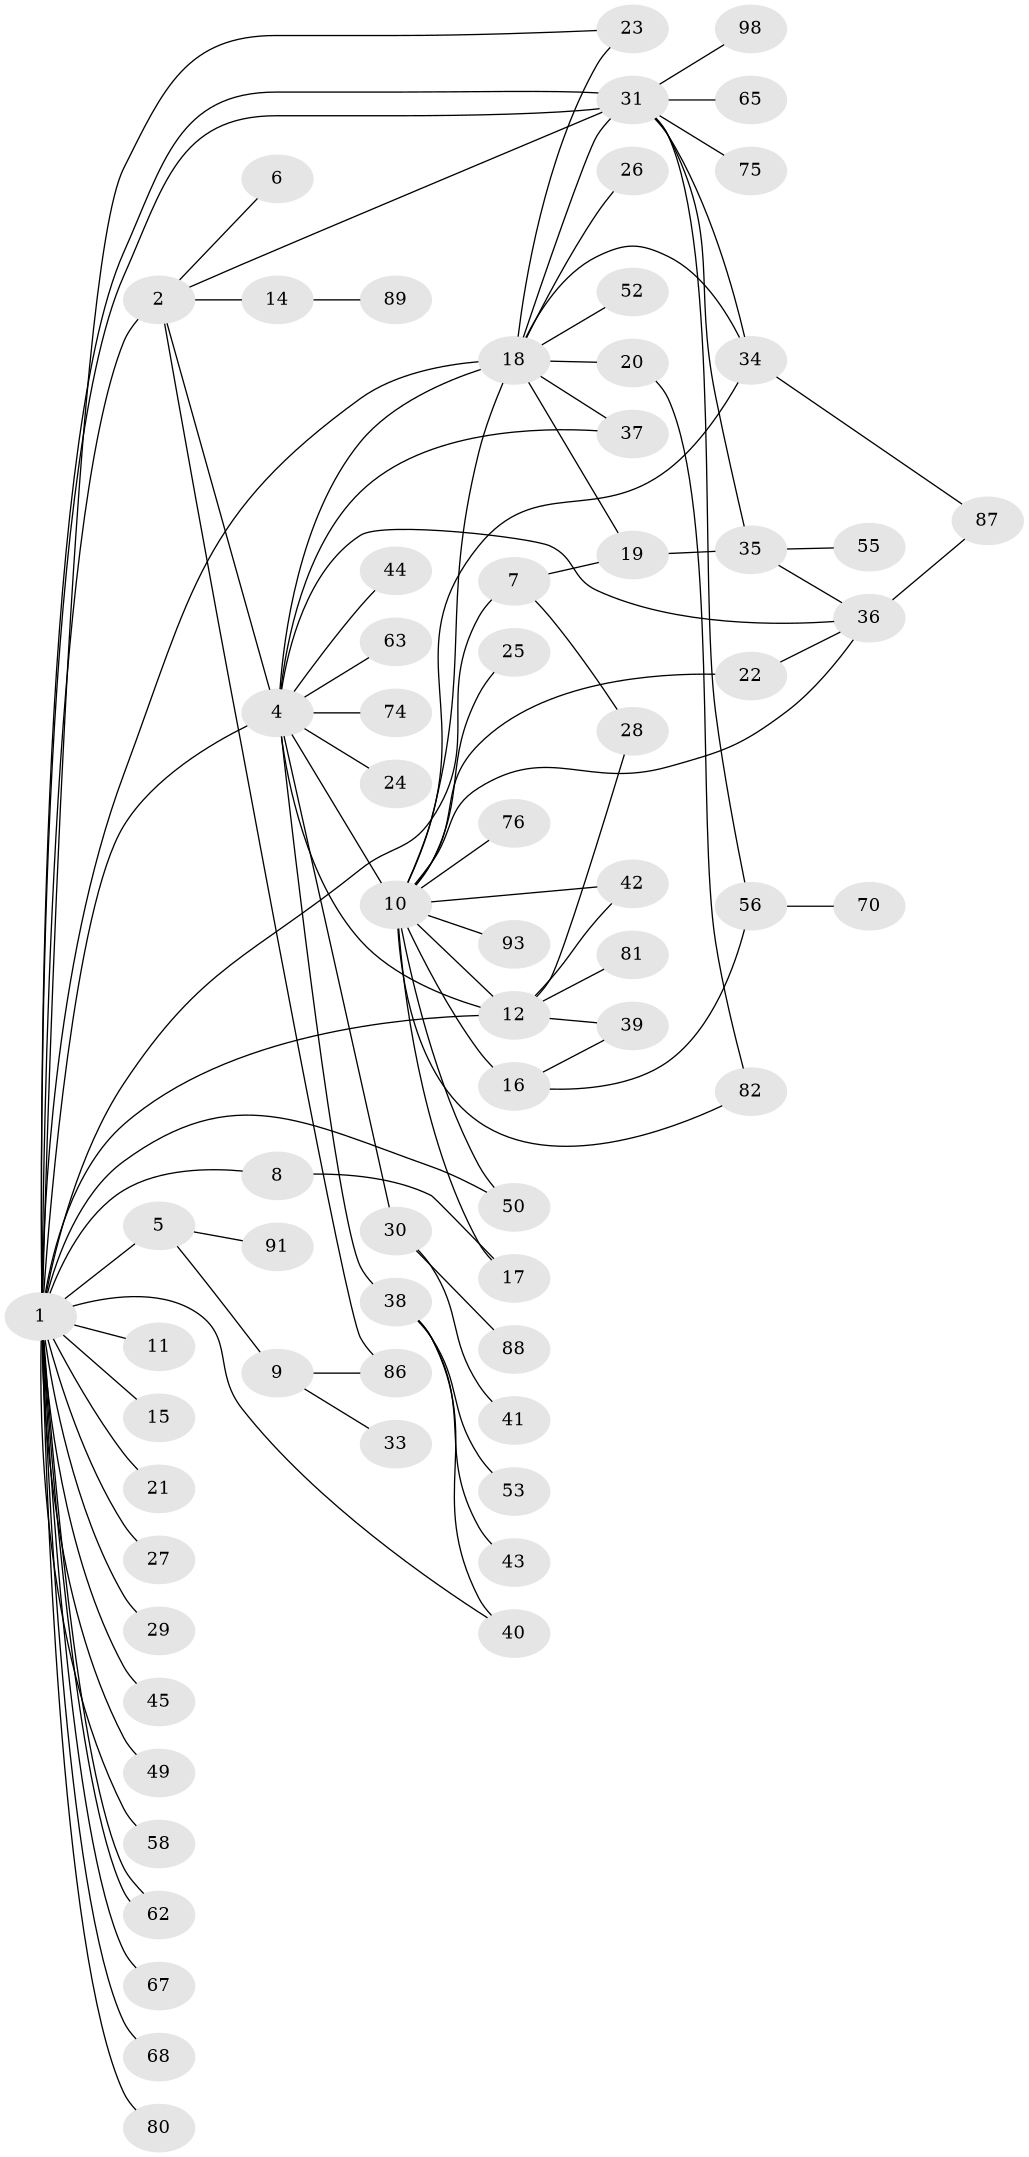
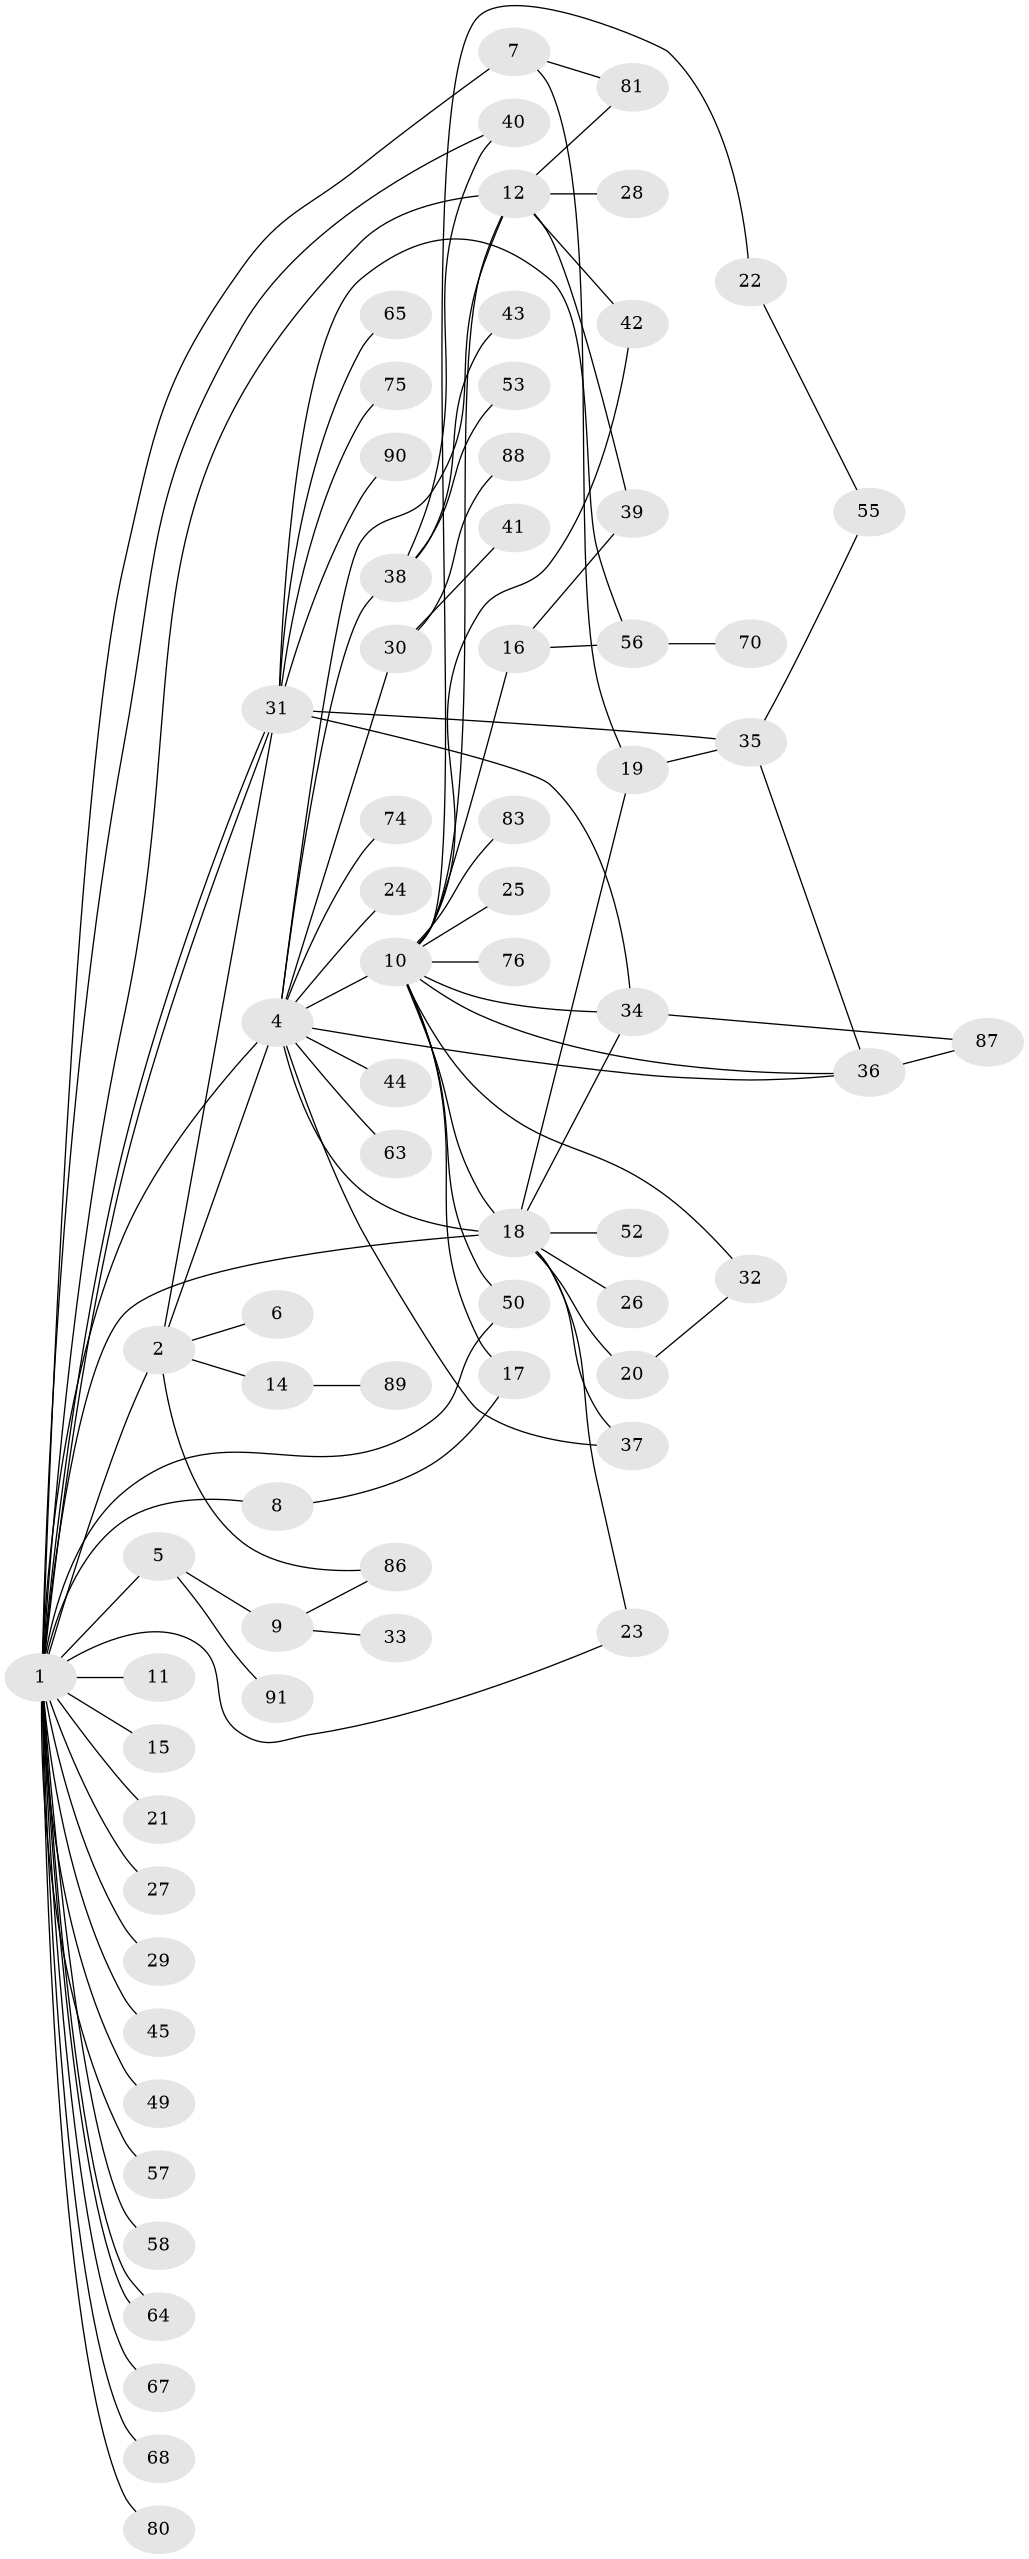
  graph {
    rankdir=LR
    node [color=gray90 style=filled]
    1 [super="+3"]
    2 [super="+92"]
    4 [super="+43"]
    5 [super="+54"]
    7 [super="+79"]
    8 [super="+69"]
    11
    12 [super="+13"]
    15
    18 [super="+61"]
    21
    23
    27
    29 [super="+83"]
    31 [super="+71"]
    40
    45
    49
    50
+   57
    58
-   64 [label=62]
+   64
    67
    68
    80
    6 [super="+73"]
    14
    86
    74 [super="+82"]
    10 [super="+47"]
    24
    30
    36 [super="+59"]
    37
    38 [super="+85"]
    44
    63
    9
    91
    19 [super="+46"]
    81
    17 [super="+51"]
    42 [super="+66"]
    28
    39 [super="+60"]
    34 [super="+77"]
    20 [super="+84"]
    26
    52 [super="+78"]
    56 [super="+62"]
    35
    65
    75
-   90 [label=98]
+   90
    89
    16
    22
    25
-   32 [label=82]
+   32
    76
-   93
+   93 [label=83]
    41
    88
    87
    n65 [label=43]
    53
    33
    70 [super="+72"]
    55
    1 -- 2
    1 -- 4
    1 -- 5
    1 -- 7
    1 -- 8
    1 -- 11
    1 -- 12
    1 -- 15
    1 -- 18 [weight=2]
    1 -- 21
    1 -- 23
    1 -- 27
    1 -- 29
    1 -- 31
    1 -- 31
    1 -- 40
    1 -- 45
    1 -- 49
    1 -- 50
+   1 -- 57
    1 -- 58
    1 -- 64
    1 -- 64
    1 -- 67
    1 -- 68
    1 -- 80
    2 -- 4
    2 -- 31
    2 -- 6
    2 -- 14
    2 -- 86
    4 -- 12
    4 -- 18
    4 -- 74
    4 -- 10
    4 -- 24
    4 -- 30
    4 -- 36
    4 -- 37
    4 -- 38
    4 -- 44
    4 -- 63
    5 -- 9
    5 -- 91
    7 -- 19
-   7 -- 28
+   7 -- 81
    8 -- 17
    12 -- 81
    12 -- 42
    12 -- 28
    12 -- 39
    18 -- 23
-   18 -- 31
    18 -- 37
    18 -- 19
    18 -- 34
    18 -- 20
    18 -- 26
    18 -- 52
    31 -- 34
    31 -- 56
    31 -- 35
    31 -- 65
    31 -- 75
    31 -- 90
    14 -- 89
    10 -- 12
    10 -- 18 [weight=2]
    10 -- 50
    10 -- 36
    10 -- 17
    10 -- 42
    10 -- 34
    10 -- 16
    10 -- 22
    10 -- 25
    10 -- 32
    10 -- 76
    10 -- 93
    30 -- 41
    30 -- 88
    36 -- 87
    38 -- 40
    38 -- n65
    38 -- 53
    9 -- 86
    9 -- 33
    19 -- 35
    34 -- 87
    20 -- 32
    56 -- 70
    35 -- 36
    35 -- 55
    16 -- 39
    16 -- 56
-   22 -- 36
+   22 -- 55
  }
